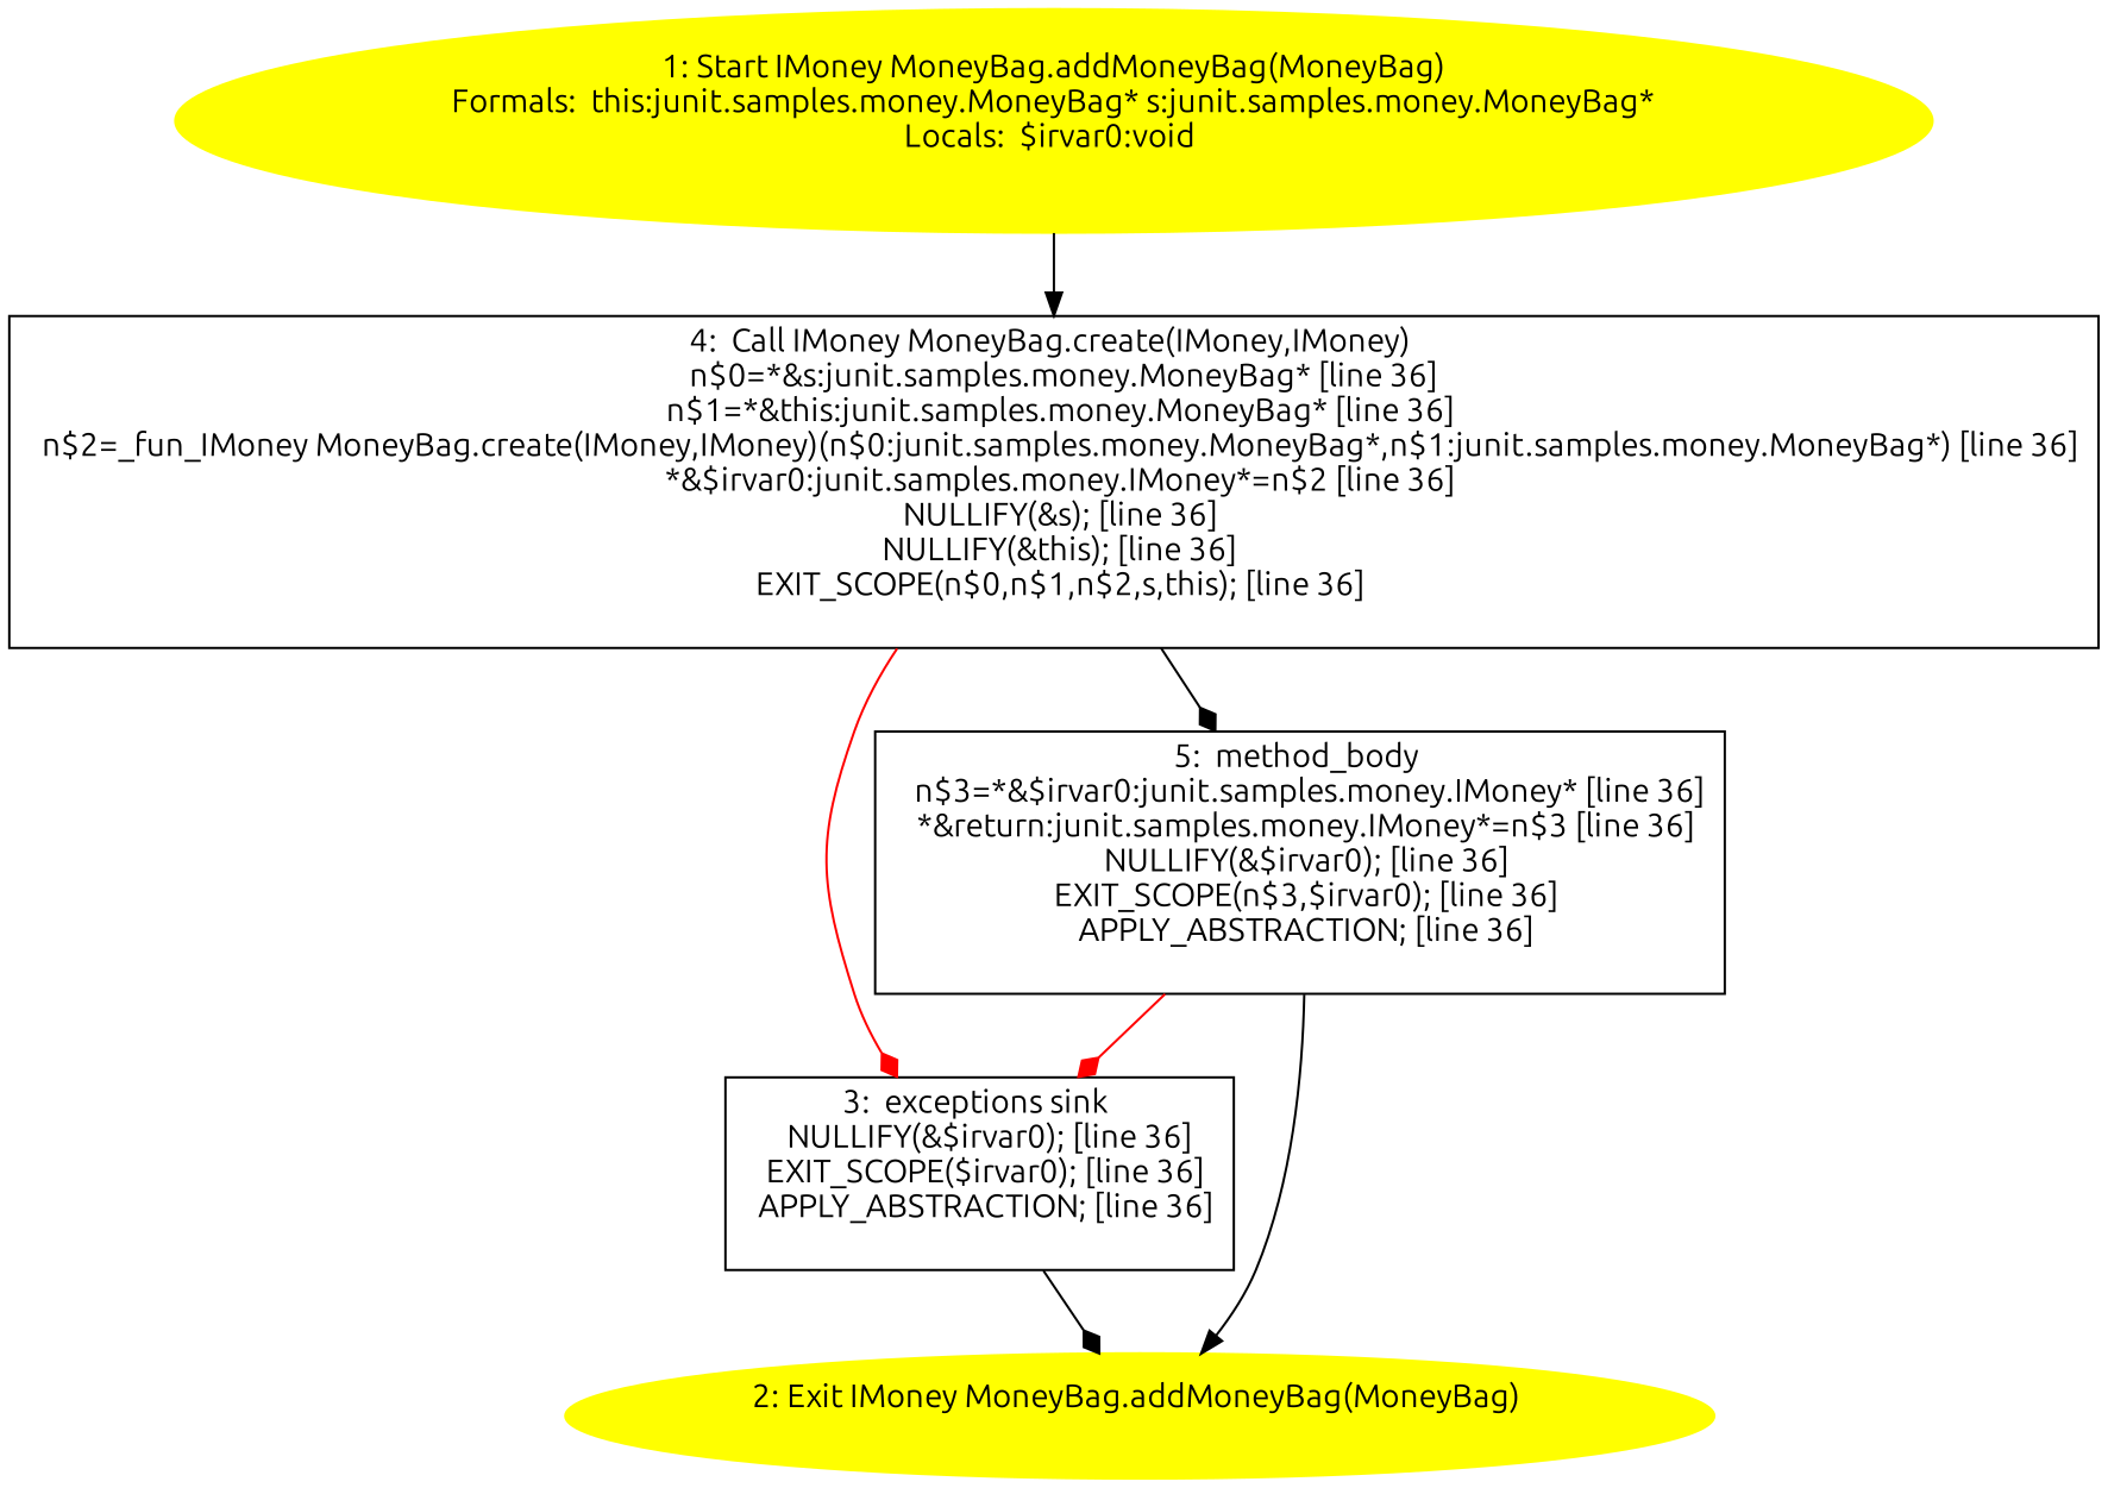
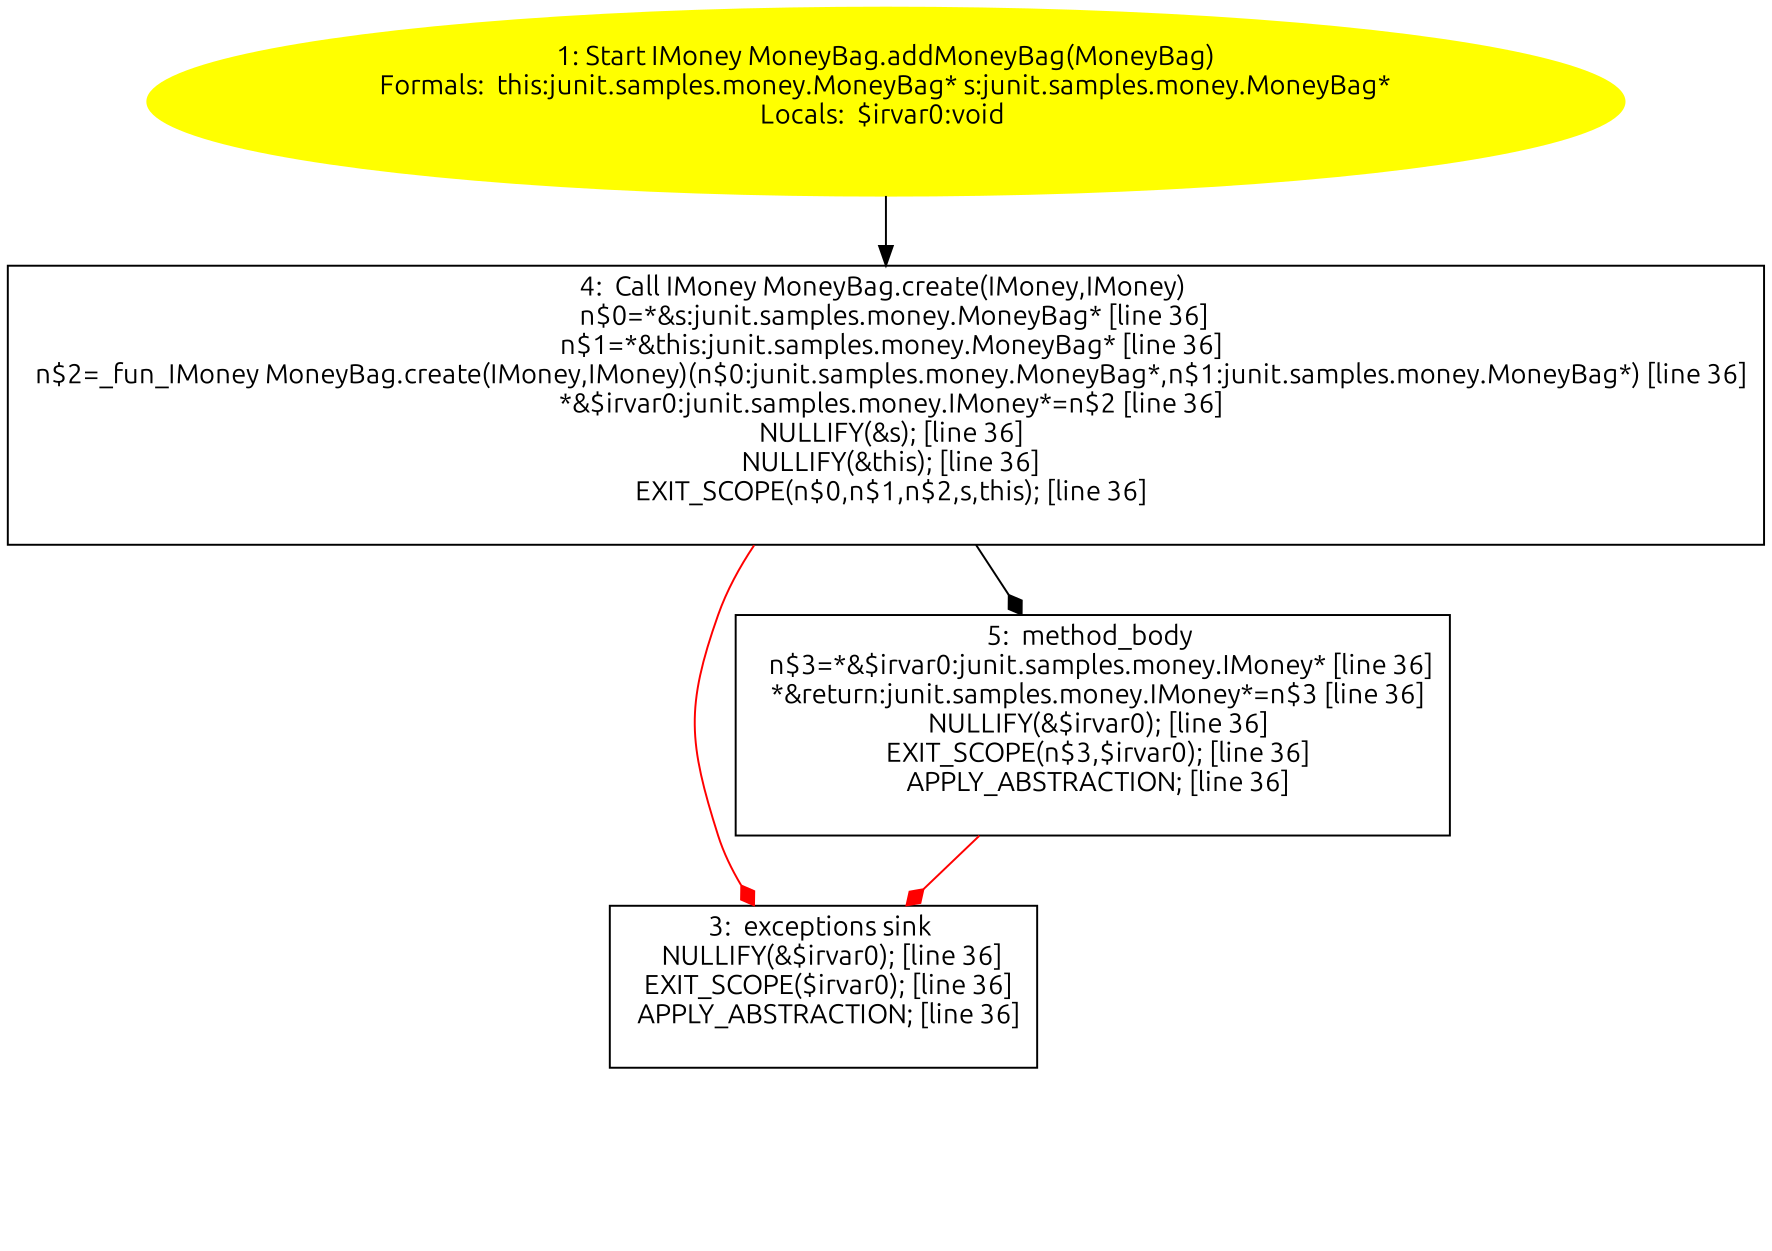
  digraph {
    fontname=Ubuntu
    node [fontname=Ubuntu shape=box]
    edge [arrowhead=diamond fontname=Ubuntu]
    n1 [color=yellow label="1: Start IMoney MoneyBag.addMoneyBag(MoneyBag)\nFormals:  this:junit.samples.money.MoneyBag* s:junit.samples.money.MoneyBag*\nLocals:  $irvar0:void \n  " style=filled shape=""]
    n2 [label="4:  Call IMoney MoneyBag.create(IMoney,IMoney) \n   n$0=*&s:junit.samples.money.MoneyBag* [line 36]\n  n$1=*&this:junit.samples.money.MoneyBag* [line 36]\n  n$2=_fun_IMoney MoneyBag.create(IMoney,IMoney)(n$0:junit.samples.money.MoneyBag*,n$1:junit.samples.money.MoneyBag*) [line 36]\n  *&$irvar0:junit.samples.money.IMoney*=n$2 [line 36]\n  NULLIFY(&s); [line 36]\n  NULLIFY(&this); [line 36]\n  EXIT_SCOPE(n$0,n$1,n$2,s,this); [line 36]\n "]
    n3 [label="3:  exceptions sink \n   NULLIFY(&$irvar0); [line 36]\n  EXIT_SCOPE($irvar0); [line 36]\n  APPLY_ABSTRACTION; [line 36]\n "]
    n4 [label="5:  method_body \n   n$3=*&$irvar0:junit.samples.money.IMoney* [line 36]\n  *&return:junit.samples.money.IMoney*=n$3 [line 36]\n  NULLIFY(&$irvar0); [line 36]\n  EXIT_SCOPE(n$3,$irvar0); [line 36]\n  APPLY_ABSTRACTION; [line 36]\n "]
-   n5 [color=yellow label="2: Exit IMoney MoneyBag.addMoneyBag(MoneyBag) \n  " style=filled shape=""]
    n1 -> n2 [arrowhead=normal]
    n2 -> n3 [color=red]
    n2 -> n4
-   n3 -> n5
    n4 -> n3 [color=red]
-   n4 -> n5 [arrowhead=normal]
  }
